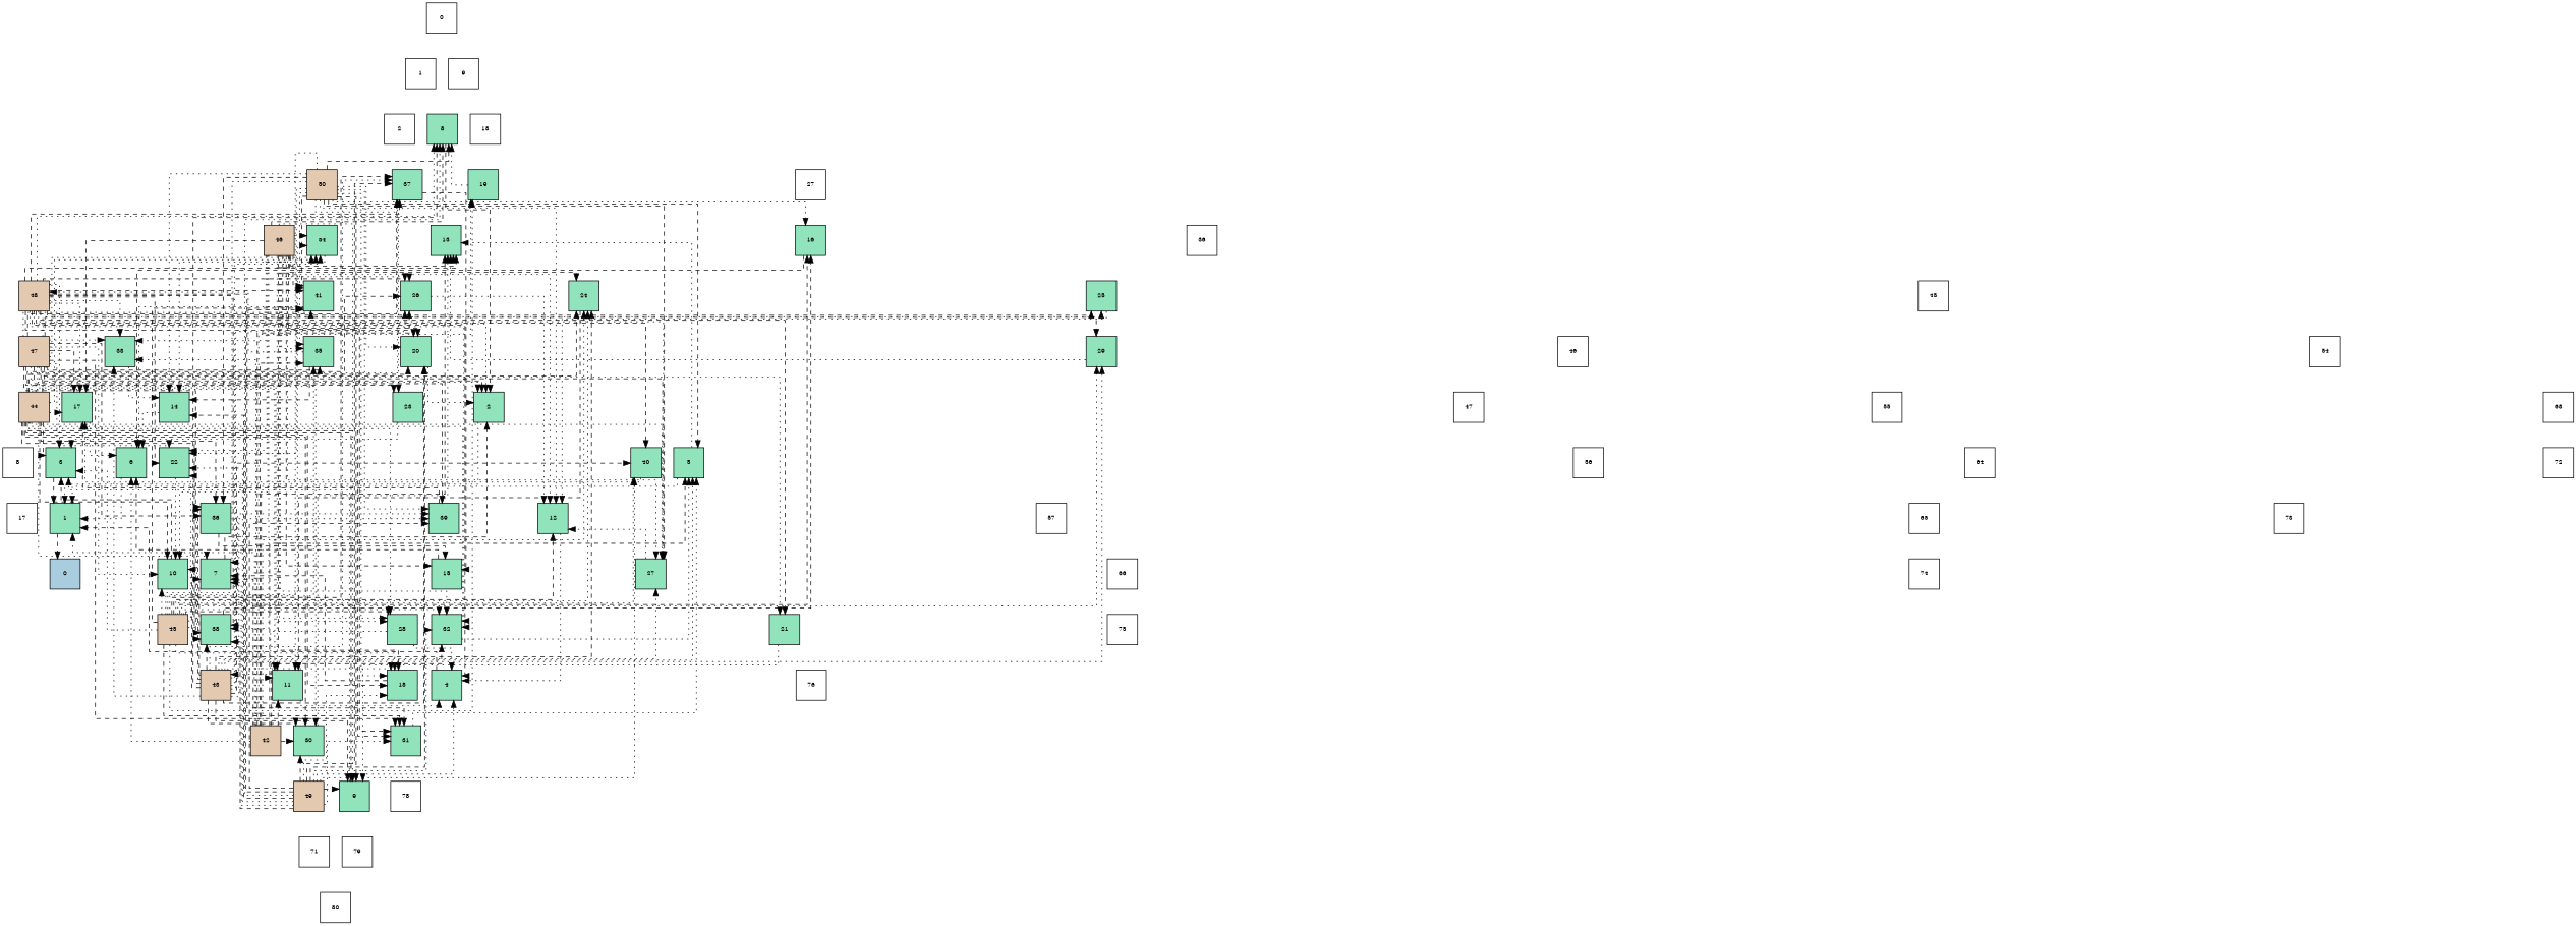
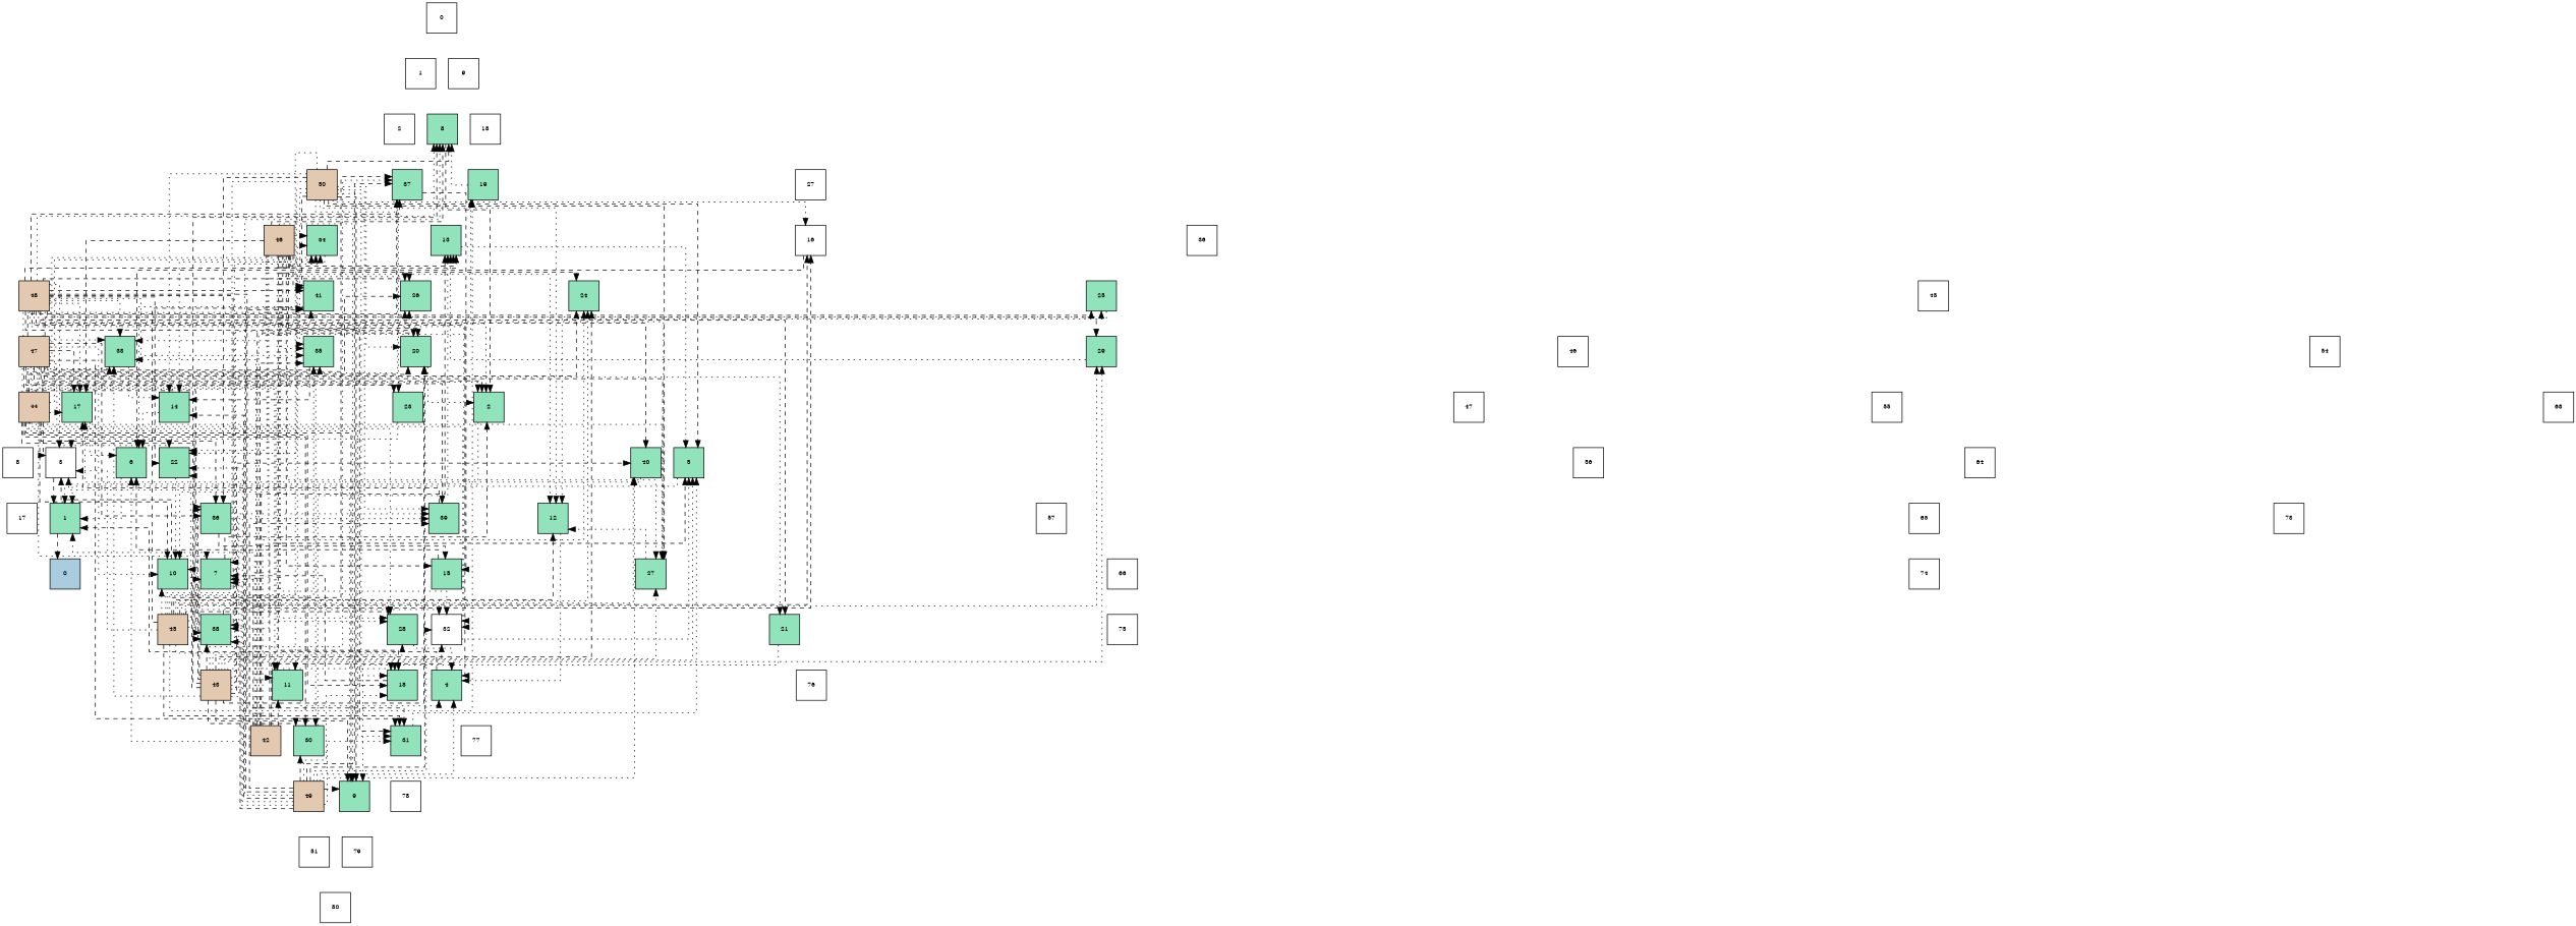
  digraph {
    rank=same
    rankdir=TB
    splines=ortho
    node [fillcolor="#91e3bb" fixedsize=true fontsize=8 shape=square style=filled]
    edge [constraint=false style=invis]
    n1 [fillcolor="#ffffff" label=0 width=0.6]
    n2 [fillcolor="#ffffff" label=1 width=0.6]
    n3 [fillcolor="#ffffff" label=9 width=0.6]
    n4 [fillcolor="#ffffff" label=2 width=0.6]
    n5 [label=8 width=0.6]
    n6 [fillcolor="#ffffff" label=18 width=0.6]
    n7 [fillcolor="#e3c9af" label=50 width=0.6]
    n8 [label=37 width=0.6]
    n9 [label=2 width=0.6]
    n10 [label=19 width=0.6]
    n11 [fillcolor="#e3c9af" label=46 width=0.6]
    n12 [label=34 width=0.6]
    n13 [label=41 width=0.6]
    n14 [label=35 width=0.6]
    n15 [label=14 width=0.6]
-   n16 [label=16 width=0.6]
+   n16 [fillcolor="#ffffff" label=16 width=0.6]
    n17 [label=20 width=0.6]
    n18 [label=23 width=0.6]
    n19 [label=22 width=0.6]
    n20 [label=36 width=0.6]
    n21 [label=39 width=0.6]
    n22 [label=7 width=0.6]
    n23 [label=5 width=0.6]
    n24 [label=12 width=0.6]
    n25 [label=11 width=0.6]
    n26 [label=27 width=0.6]
    n27 [label=18 width=0.6]
    n28 [label=9 width=0.6]
    n29 [label=13 width=0.6]
    n30 [label=15 width=0.6]
    n31 [fillcolor="#e3c9af" label=48 width=0.6]
    n32 [label=33 width=0.6]
    n33 [label=17 width=0.6]
    n34 [label=26 width=0.6]
    n35 [label=24 width=0.6]
    n36 [label=10 width=0.6]
    n37 [label=38 width=0.6]
    n38 [label=28 width=0.6]
-   n39 [label=32 width=0.6]
+   n39 [fillcolor="#ffffff" label=32 width=0.6]
    n40 [label=31 width=0.6]
    n41 [label=6 width=0.6]
    n42 [label=25 width=0.6]
-   n43 [label=3 width=0.6]
+   n43 [fillcolor="#ffffff" label=3 width=0.6]
    n44 [label=40 width=0.6]
    n45 [label=1 width=0.6]
    n46 [fillcolor="#ffffff" label=57 width=0.6]
    n47 [label=4 width=0.6]
    n48 [label=30 width=0.6]
    n49 [fillcolor="#e3c9af" label=42 width=0.6]
    n50 [label=21 width=0.6]
-   n51 [fillcolor="#ffffff" label=71 width=0.6]
+   n51 [fillcolor="#ffffff" label=51 width=0.6]
    n52 [fillcolor="#ffffff" label=79 width=0.6]
    n53 [fillcolor="#e3c9af" label=47 width=0.6]
    n54 [label=29 width=0.6]
    n55 [fillcolor="#e3c9af" label=45 width=0.6]
    n56 [fillcolor="#e3c9af" label=43 width=0.6]
    n57 [fillcolor="#ffffff" label=78 width=0.6]
    n58 [fillcolor="#e3c9af" label=44 width=0.6]
    n59 [fillcolor="#ffffff" label=17 width=0.6]
    n60 [fillcolor="#ffffff" label=46 width=0.6]
    n61 [fillcolor="#ffffff" label=76 width=0.6]
+   n62 [fillcolor="#ffffff" label=77 width=0.6]
    n63 [fillcolor="#ffffff" label=8 width=0.6]
    n64 [fillcolor="#ffffff" label=47 width=0.6]
    n65 [fillcolor="#e3c9af" label=49 width=0.6]
    n66 [fillcolor="#a9ccde" label=0 width=0.6]
    n67 [fillcolor="#ffffff" label=27 width=0.6]
    n68 [fillcolor="#ffffff" label=36 width=0.6]
    n69 [fillcolor="#ffffff" label=45 width=0.6]
    n70 [fillcolor="#ffffff" label=54 width=0.6]
    n71 [fillcolor="#ffffff" label=55 width=0.6]
    n72 [fillcolor="#ffffff" label=56 width=0.6]
    n73 [fillcolor="#ffffff" label=68 width=0.6]
    n74 [fillcolor="#ffffff" label=64 width=0.6]
    n75 [fillcolor="#ffffff" label=65 width=0.6]
    n76 [fillcolor="#ffffff" label=66 width=0.6]
-   n77 [fillcolor="#ffffff" label=72 width=0.6]
    n78 [fillcolor="#ffffff" label=73 width=0.6]
    n79 [fillcolor="#ffffff" label=74 width=0.6]
    n80 [fillcolor="#ffffff" label=75 width=0.6]
    n81 [fillcolor="#ffffff" label=80 width=0.6]
    n1 -> n2 [constraint=true]
    n1 -> n3 [constraint=true]
    n2 -> n4 [constraint=true]
    n2 -> n5 [constraint=true]
    n3 -> n5 [constraint=true]
    n3 -> n6 [constraint=true]
    n4 -> n7 [constraint=true]
    n4 -> n8 [constraint=true]
    n5 -> n8 [constraint=true]
    n5 -> n9 [style=dashed]
    n5 -> n10 [constraint=true]
    n6 -> n10 [constraint=true]
    n6 -> n67 [constraint=true]
    n7 -> n5 [style=dashed]
    n7 -> n11 [constraint=true]
    n7 -> n12 [constraint=true]
    n7 -> n13 [style=dashed]
    n7 -> n14 [style=dotted]
    n7 -> n15 [style=dotted]
    n7 -> n16 [style=dotted]
    n7 -> n17 [style=dotted]
    n7 -> n18 [style=dotted]
    n7 -> n19 [style=dotted]
    n7 -> n20 [style=dashed]
    n7 -> n21 [style=dotted]
    n7 -> n22 [style=dotted]
    n7 -> n23 [style=dashed]
    n7 -> n24 [style=dotted]
    n7 -> n25 [style=dotted]
    n7 -> n26 [style=dashed]
    n7 -> n27 [style=dotted]
    n7 -> n28 [style=dashed]
    n8 -> n12 [constraint=true]
    n8 -> n29 [constraint=true]
    n8 -> n30 [style=dashed]
    n9 -> n23 [constraint=true]
    n9 -> n44 [constraint=true]
    n9 -> n45 [style=dotted]
    n10 -> n5 [style=dotted]
    n10 -> n16 [constraint=true]
    n10 -> n29 [constraint=true]
    n11 -> n5 [style=dashed]
    n11 -> n12 [style=dotted]
    n11 -> n13 [style=dashed]
    n11 -> n13 [constraint=true]
    n11 -> n14 [style=dotted]
    n11 -> n17 [style=dashed]
    n11 -> n19 [style=dotted]
    n11 -> n24 [style=dotted]
    n11 -> n25 [style=dotted]
    n11 -> n26 [style=dotted]
    n11 -> n27 [style=dashed]
    n11 -> n28 [style=dotted]
    n11 -> n29 [style=dashed]
    n11 -> n30 [style=dashed]
    n11 -> n31 [constraint=true]
    n11 -> n32 [style=dotted]
    n11 -> n33 [style=dashed]
    n11 -> n34 [style=dotted]
    n11 -> n35 [style=dashed]
    n11 -> n36 [style=dotted]
    n11 -> n37 [style=dotted]
    n11 -> n38 [style=dotted]
    n11 -> n39 [style=dotted]
    n11 -> n40 [style=dashed]
    n12 -> n13 [constraint=true]
    n12 -> n15 [style=dotted]
    n12 -> n34 [constraint=true]
    n13 -> n14 [constraint=true]
    n13 -> n32 [constraint=true]
    n13 -> n41 [style=dotted]
    n14 -> n15 [style=dashed]
    n14 -> n15 [constraint=true]
    n14 -> n18 [constraint=true]
    n15 -> n19 [constraint=true]
    n15 -> n41 [style=dotted]
    n15 -> n41 [constraint=true]
    n16 -> n35 [constraint=true]
    n16 -> n41 [style=dashed]
    n16 -> n42 [constraint=true]
    n17 -> n9 [style=dotted]
    n17 -> n9 [constraint=true]
    n17 -> n18 [constraint=true]
    n18 -> n19 [constraint=true]
    n18 -> n43 [style=dotted]
    n18 -> n44 [constraint=true]
    n19 -> n20 [constraint=true]
    n19 -> n21 [constraint=true]
    n19 -> n36 [style=dotted]
    n20 -> n22 [constraint=true]
    n20 -> n30 [style=dashed]
    n20 -> n36 [constraint=true]
    n21 -> n22 [constraint=true]
    n21 -> n30 [constraint=true]
    n21 -> n33 [style=dashed]
    n22 -> n9 [style=dashed]
    n22 -> n37 [constraint=true]
    n22 -> n38 [constraint=true]
    n23 -> n24 [constraint=true]
    n23 -> n45 [style=dotted]
    n23 -> n46 [constraint=true]
    n24 -> n26 [constraint=true]
    n24 -> n30 [constraint=true]
    n24 -> n47 [style=dotted]
    n25 -> n47 [style=dotted]
    n25 -> n48 [constraint=true]
    n25 -> n49 [constraint=true]
    n26 -> n24 [style=dotted]
    n26 -> n39 [constraint=true]
    n26 -> n50 [constraint=true]
    n27 -> n22 [style=dashed]
    n27 -> n40 [constraint=true]
    n27 -> n48 [constraint=true]
    n28 -> n43 [style=dotted]
    n28 -> n51 [constraint=true]
    n28 -> n52 [constraint=true]
-   n23 -> n29 [style=dotted]
+   n29 -> n23 [style=dotted]
    n29 -> n34 [constraint=true]
    n29 -> n35 [constraint=true]
    n30 -> n38 [constraint=true]
    n30 -> n39 [constraint=true]
    n30 -> n41 [style=dashed]
    n31 -> n5 [style=dotted]
    n31 -> n8 [style=dashed]
    n31 -> n9 [style=dotted]
    n31 -> n13 [style=dashed]
-   n14 -> n31 [style=dotted]
+   n31 -> n14 [style=dotted]
    n31 -> n17 [style=dashed]
    n31 -> n19 [style=dashed]
    n31 -> n26 [style=dotted]
    n31 -> n29 [style=dashed]
    n31 -> n32 [style=dotted]
    n31 -> n32 [constraint=true]
    n31 -> n33 [style=dotted]
    n31 -> n34 [style=dashed]
    n31 -> n37 [style=dashed]
    n31 -> n39 [style=dotted]
    n31 -> n40 [style=dashed]
    n31 -> n42 [style=dashed]
    n31 -> n43 [style=dotted]
    n31 -> n44 [style=dashed]
    n31 -> n47 [style=dashed]
    n31 -> n50 [style=dashed]
    n31 -> n53 [constraint=true]
    n32 -> n15 [style=dotted]
    n32 -> n15 [constraint=true]
    n32 -> n33 [constraint=true]
    n33 -> n41 [style=dotted]
    n33 -> n41 [constraint=true]
    n33 -> n43 [constraint=true]
    n34 -> n14 [constraint=true]
    n34 -> n17 [constraint=true]
-   n34 -> n24 [style=dotted]
    n35 -> n17 [constraint=true]
-   n35 -> n25 [style=dashed]
    n35 -> n54 [constraint=true]
    n36 -> n37 [constraint=true]
    n36 -> n43 [style=dashed]
    n36 -> n55 [constraint=true]
    n37 -> n16 [style=dashed]
    n37 -> n25 [constraint=true]
    n37 -> n56 [constraint=true]
    n38 -> n25 [constraint=true]
    n38 -> n27 [constraint=true]
    n38 -> n47 [style=dotted]
    n39 -> n23 [style=dotted]
    n39 -> n27 [constraint=true]
    n39 -> n47 [constraint=true]
    n40 -> n23 [style=dotted]
    n40 -> n28 [constraint=true]
    n40 -> n57 [constraint=true]
    n41 -> n20 [constraint=true]
    n41 -> n45 [style=dotted]
    n41 -> n45 [constraint=true]
    n42 -> n24 [style=dotted]
    n42 -> n54 [constraint=true]
    n42 -> n60 [constraint=true]
    n43 -> n45 [style=dashed]
    n43 -> n45 [constraint=true]
    n43 -> n59 [constraint=true]
    n44 -> n21 [constraint=true]
    n44 -> n24 [constraint=true]
    n44 -> n33 [style=dotted]
    n45 -> n36 [constraint=true]
    n45 -> n66 [style=dashed]
    n45 -> n66 [constraint=true]
    n46 -> n26 [constraint=true]
    n46 -> n76 [constraint=true]
    n47 -> n40 [constraint=true]
    n47 -> n45 [style=dashed]
+   n47 -> n62 [constraint=true]
    n48 -> n28 [constraint=true]
    n48 -> n29 [style=dotted]
    n48 -> n65 [constraint=true]
    n49 -> n10 [style=dotted]
    n49 -> n14 [style=dashed]
    n49 -> n22 [style=dashed]
    n49 -> n23 [style=dashed]
    n49 -> n25 [style=dashed]
    n49 -> n29 [style=dashed]
    n49 -> n32 [style=dotted]
    n49 -> n34 [style=dashed]
    n49 -> n35 [style=dotted]
    n49 -> n39 [style=dashed]
    n49 -> n41 [style=dotted]
    n49 -> n45 [style=dotted]
-   n49 -> n48 [style=dashed]
    n49 -> n65 [constraint=true]
    n50 -> n28 [style=dotted]
    n50 -> n47 [constraint=true]
    n50 -> n61 [constraint=true]
    n51 -> n81 [constraint=true]
    n52 -> n81 [constraint=true]
    n53 -> n8 [style=dashed]
    n53 -> n9 [style=dashed]
    n53 -> n12 [style=dotted]
    n53 -> n13 [style=dotted]
    n53 -> n14 [style=dashed]
    n53 -> n18 [style=dashed]
    n53 -> n19 [style=dotted]
    n53 -> n20 [style=dashed]
    n53 -> n21 [style=dashed]
    n53 -> n25 [style=dotted]
    n53 -> n26 [style=dashed]
    n53 -> n32 [style=dotted]
    n53 -> n33 [style=dashed]
    n53 -> n33 [constraint=true]
    n53 -> n36 [style=dotted]
    n53 -> n37 [style=dashed]
    n53 -> n38 [style=dotted]
    n53 -> n40 [style=dashed]
    n53 -> n42 [style=dotted]
    n53 -> n48 [style=dotted]
    n53 -> n50 [style=dotted]
    n53 -> n54 [style=dashed]
    n53 -> n58 [constraint=true]
    n54 -> n9 [constraint=true]
    n54 -> n29 [style=dotted]
    n54 -> n64 [constraint=true]
    n55 -> n8 [style=dashed]
    n55 -> n10 [style=dotted]
    n55 -> n12 [style=dotted]
    n55 -> n13 [style=dashed]
    n55 -> n14 [style=dotted]
    n55 -> n16 [style=dashed]
    n55 -> n19 [style=dotted]
    n55 -> n20 [style=dotted]
    n55 -> n21 [style=dotted]
    n55 -> n24 [style=dashed]
    n55 -> n27 [style=dotted]
    n55 -> n35 [style=dotted]
    n55 -> n36 [style=dotted]
    n55 -> n38 [style=dashed]
    n55 -> n39 [style=dotted]
    n55 -> n40 [style=dashed]
    n55 -> n43 [style=dotted]
    n55 -> n44 [style=dotted]
    n55 -> n54 [style=dotted]
    n55 -> n56 [constraint=true]
    n56 -> n5 [style=dashed]
    n56 -> n8 [style=dotted]
    n56 -> n12 [style=dotted]
    n56 -> n17 [style=dashed]
    n56 -> n20 [style=dashed]
    n56 -> n21 [style=dotted]
    n56 -> n22 [style=dashed]
    n56 -> n23 [style=dotted]
    n56 -> n25 [style=dotted]
    n56 -> n26 [style=dotted]
    n56 -> n27 [style=dotted]
    n56 -> n28 [style=dashed]
    n56 -> n32 [style=dotted]
    n56 -> n34 [style=dotted]
    n56 -> n35 [style=dashed]
    n56 -> n36 [style=dashed]
    n56 -> n37 [style=dashed]
-   n38 -> n56 [style=dotted]
+   n56 -> n38 [style=dotted]
    n56 -> n44 [style=dashed]
    n56 -> n48 [style=dashed]
    n56 -> n49 [constraint=true]
    n56 -> n54 [style=dotted]
    n57 -> n52 [constraint=true]
    n58 -> n8 [style=dotted]
    n58 -> n9 [style=dotted]
    n58 -> n12 [style=dotted]
    n58 -> n17 [style=dashed]
    n58 -> n20 [style=dashed]
    n58 -> n22 [style=dotted]
    n58 -> n26 [style=dotted]
    n58 -> n27 [style=dashed]
    n58 -> n28 [style=dashed]
+   n58 -> n32 [style=dotted]
    n58 -> n33 [style=dotted]
    n58 -> n34 [style=dashed]
    n58 -> n35 [style=dashed]
    n58 -> n36 [style=dashed]
    n58 -> n37 [style=dashed]
    n58 -> n38 [style=dotted]
    n58 -> n39 [style=dotted]
-   n58 -> n40 [style=dashed]
+   n58 -> n40 [style=dotted]
    n58 -> n43 [style=dashed]
    n58 -> n43 [constraint=true]
    n58 -> n48 [style=dashed]
    n58 -> n63 [constraint=true]
    n59 -> n66 [constraint=true]
    n60 -> n64 [constraint=true]
    n60 -> n71 [constraint=true]
+   n61 -> n62 [constraint=true]
+   n62 -> n57 [constraint=true]
    n63 -> n59 [constraint=true]
    n64 -> n23 [constraint=true]
    n64 -> n72 [constraint=true]
    n65 -> n5 [style=dotted]
    n65 -> n8 [style=dashed]
    n65 -> n13 [style=dashed]
    n65 -> n15 [style=dashed]
    n65 -> n17 [style=dashed]
    n65 -> n19 [style=dotted]
    n65 -> n21 [style=dashed]
    n65 -> n22 [style=dotted]
    n65 -> n27 [style=dotted]
    n65 -> n28 [style=dashed]
    n65 -> n37 [style=dashed]
    n65 -> n39 [style=dotted]
    n65 -> n40 [style=dotted]
    n65 -> n44 [style=dotted]
    n65 -> n47 [style=dotted]
    n65 -> n48 [style=dashed]
    n65 -> n51 [constraint=true]
    n66 -> n55 [constraint=true]
    n67 -> n16 [constraint=true]
    n67 -> n68 [constraint=true]
    n68 -> n42 [constraint=true]
    n68 -> n69 [constraint=true]
    n69 -> n60 [constraint=true]
    n69 -> n70 [constraint=true]
    n70 -> n71 [constraint=true]
    n70 -> n73 [constraint=true]
    n71 -> n72 [constraint=true]
    n71 -> n74 [constraint=true]
    n72 -> n46 [constraint=true]
    n72 -> n75 [constraint=true]
    n73 -> n74 [constraint=true]
-   n73 -> n77 [constraint=true]
    n74 -> n75 [constraint=true]
    n74 -> n78 [constraint=true]
    n75 -> n76 [constraint=true]
    n75 -> n79 [constraint=true]
    n76 -> n50 [constraint=true]
    n76 -> n80 [constraint=true]
-   n77 -> n78 [constraint=true]
    n78 -> n79 [constraint=true]
    n79 -> n80 [constraint=true]
    n80 -> n61 [constraint=true]
  }
